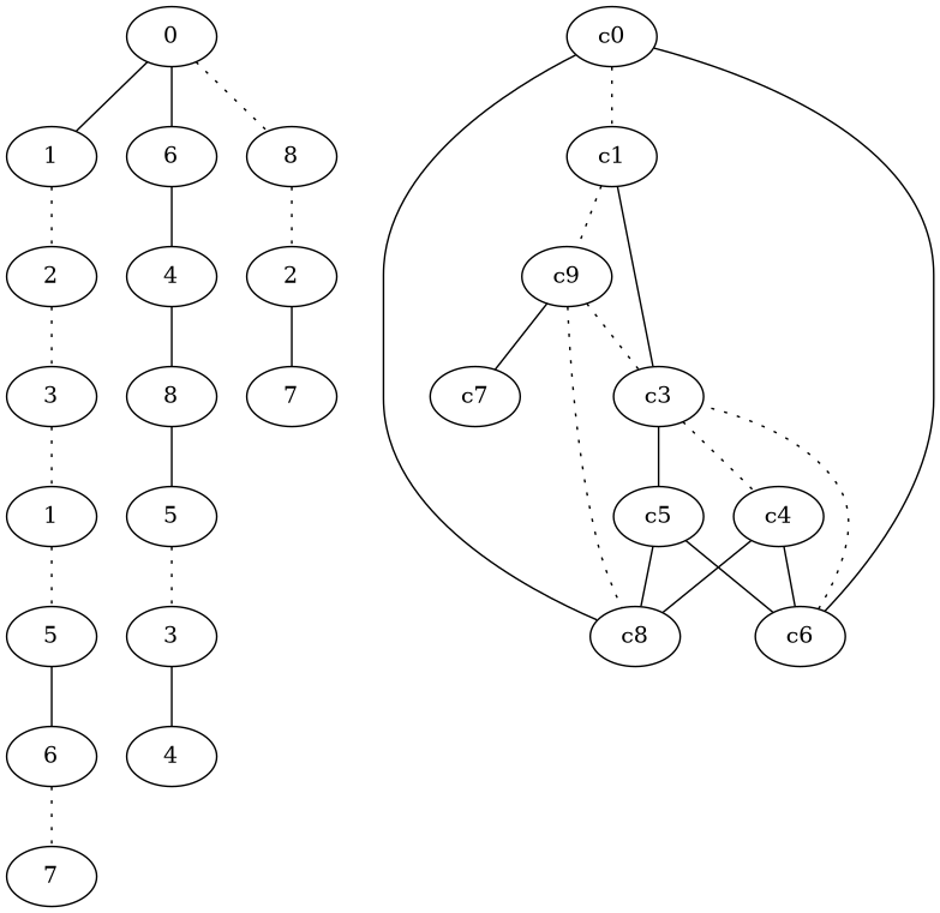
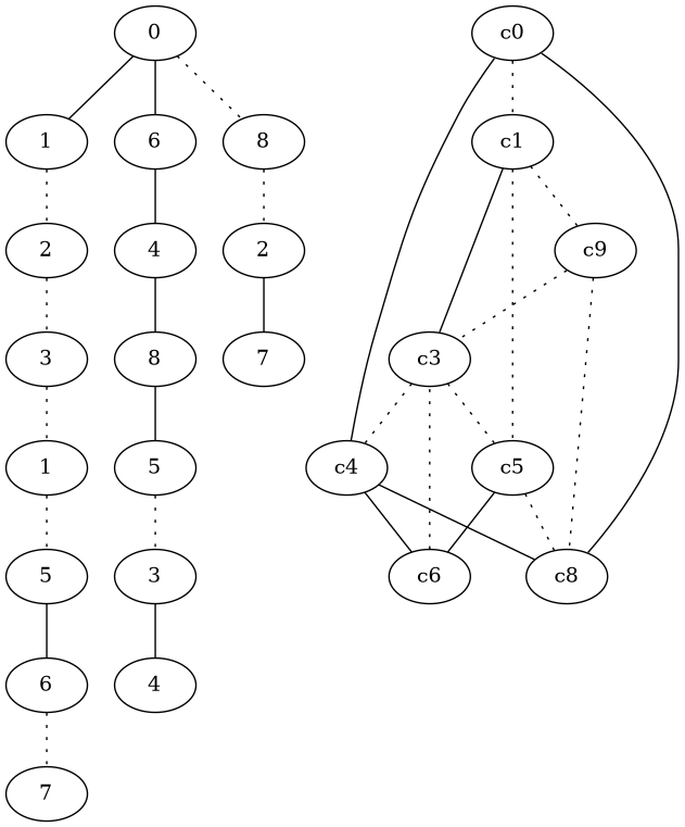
  graph {
    edge [style=dotted]
    n1 [label=0]
    n2 [label=1]
    n3 [label=6]
    n4 [label=8]
    n5 [label=2]
    n6 [label=4]
    n7 [label=2]
    n8 [label=3]
    n9 [label=1]
    n10 [label=5]
    n11 [label=6]
    n12 [label=7]
    n13 [label=8]
    n14 [label=5]
    n15 [label=3]
    n16 [label=4]
    n17 [label=7]
    c0
    c1
    c6
    c8
    n22 [label=c9]
    c3
    c5
-   c7
    c4
    n1 -- n2 [style=""]
    n1 -- n3 [style=""]
    n1 -- n4
    n2 -- n5
    n3 -- n6 [style=""]
    n4 -- n7
    n5 -- n8
    n6 -- n13 [style=""]
    n7 -- n17 [style=""]
    n8 -- n9
    n9 -- n10
    n10 -- n11 [style=""]
    n11 -- n12
    n13 -- n14 [style=""]
    n14 -- n15
    n15 -- n16 [style=""]
    c0 -- c1
-   c0 -- c6 [style=""]
+   c0 -- c4 [style=""]
    c0 -- c8 [style=solid]
    c1 -- n22
    c1 -- c3 [style=solid]
+   c1 -- c5
    c6 -- c3
    n22 -- c8
    n22 -- c3
-   n22 -- c7 [style=""]
-   c3 -- c5 [style=solid]
+   c3 -- c5
    c3 -- c4
    c5 -- c6 [style=""]
-   c5 -- c8 [style=""]
+   c5 -- c8
    c4 -- c6 [style=""]
    c4 -- c8 [style=""]
  }
